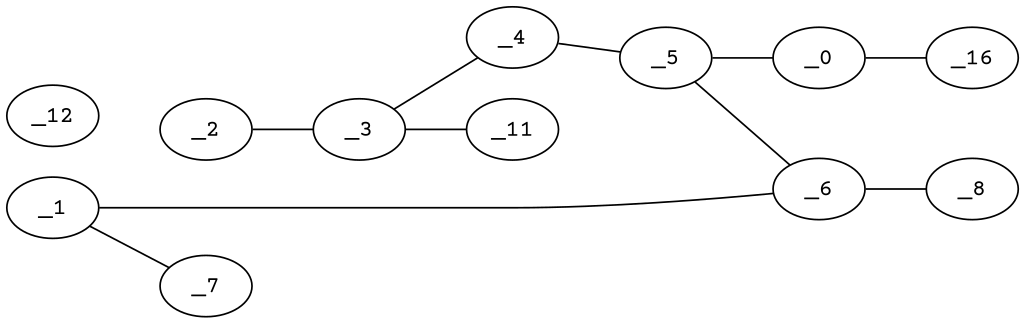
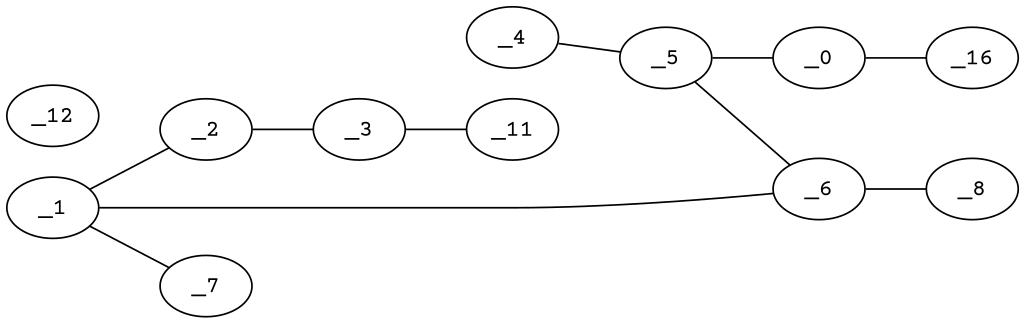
  graph {
    fontname="Courier Prime"
    rankdir=LR
    node [charge=0 chem=1 fontname="Courier Prime" symbol="C  " x=3.7321 y=0]
    edge [fontname="Courier Prime" valence=1]
    _1 [x=2.866]
    _2 [x=2.866 y=-1]
    _6 [y=0.5]
    _7 [chem=2 symbol="O  " x=2 y=0.5]
    _3 [y=-1.5]
    _8 [chem=2 symbol="O  " y=1.5]
    _11 [chem=2 symbol="O  " x=2 y=-1.5]
    _4 [chem=4 symbol="N  " x=4.5981 y=-1]
    _5 [x=4.5981]
    n10 [label=_0 x=5.4641 y=0.5]
    n11 [chem=2 label=_16 symbol="O  " x=6.3301]
    _12 [chem=7 symbol="Cl " x=8.3301]
+   _1 -- _2
    _1 -- _6
    _1 -- _7
    _2 -- _3
    _6 -- _8
    _3 -- _11
-   _3 -- _4
    _4 -- _5
    _5 -- _6
    _5 -- n10
    n10 -- n11
  }
